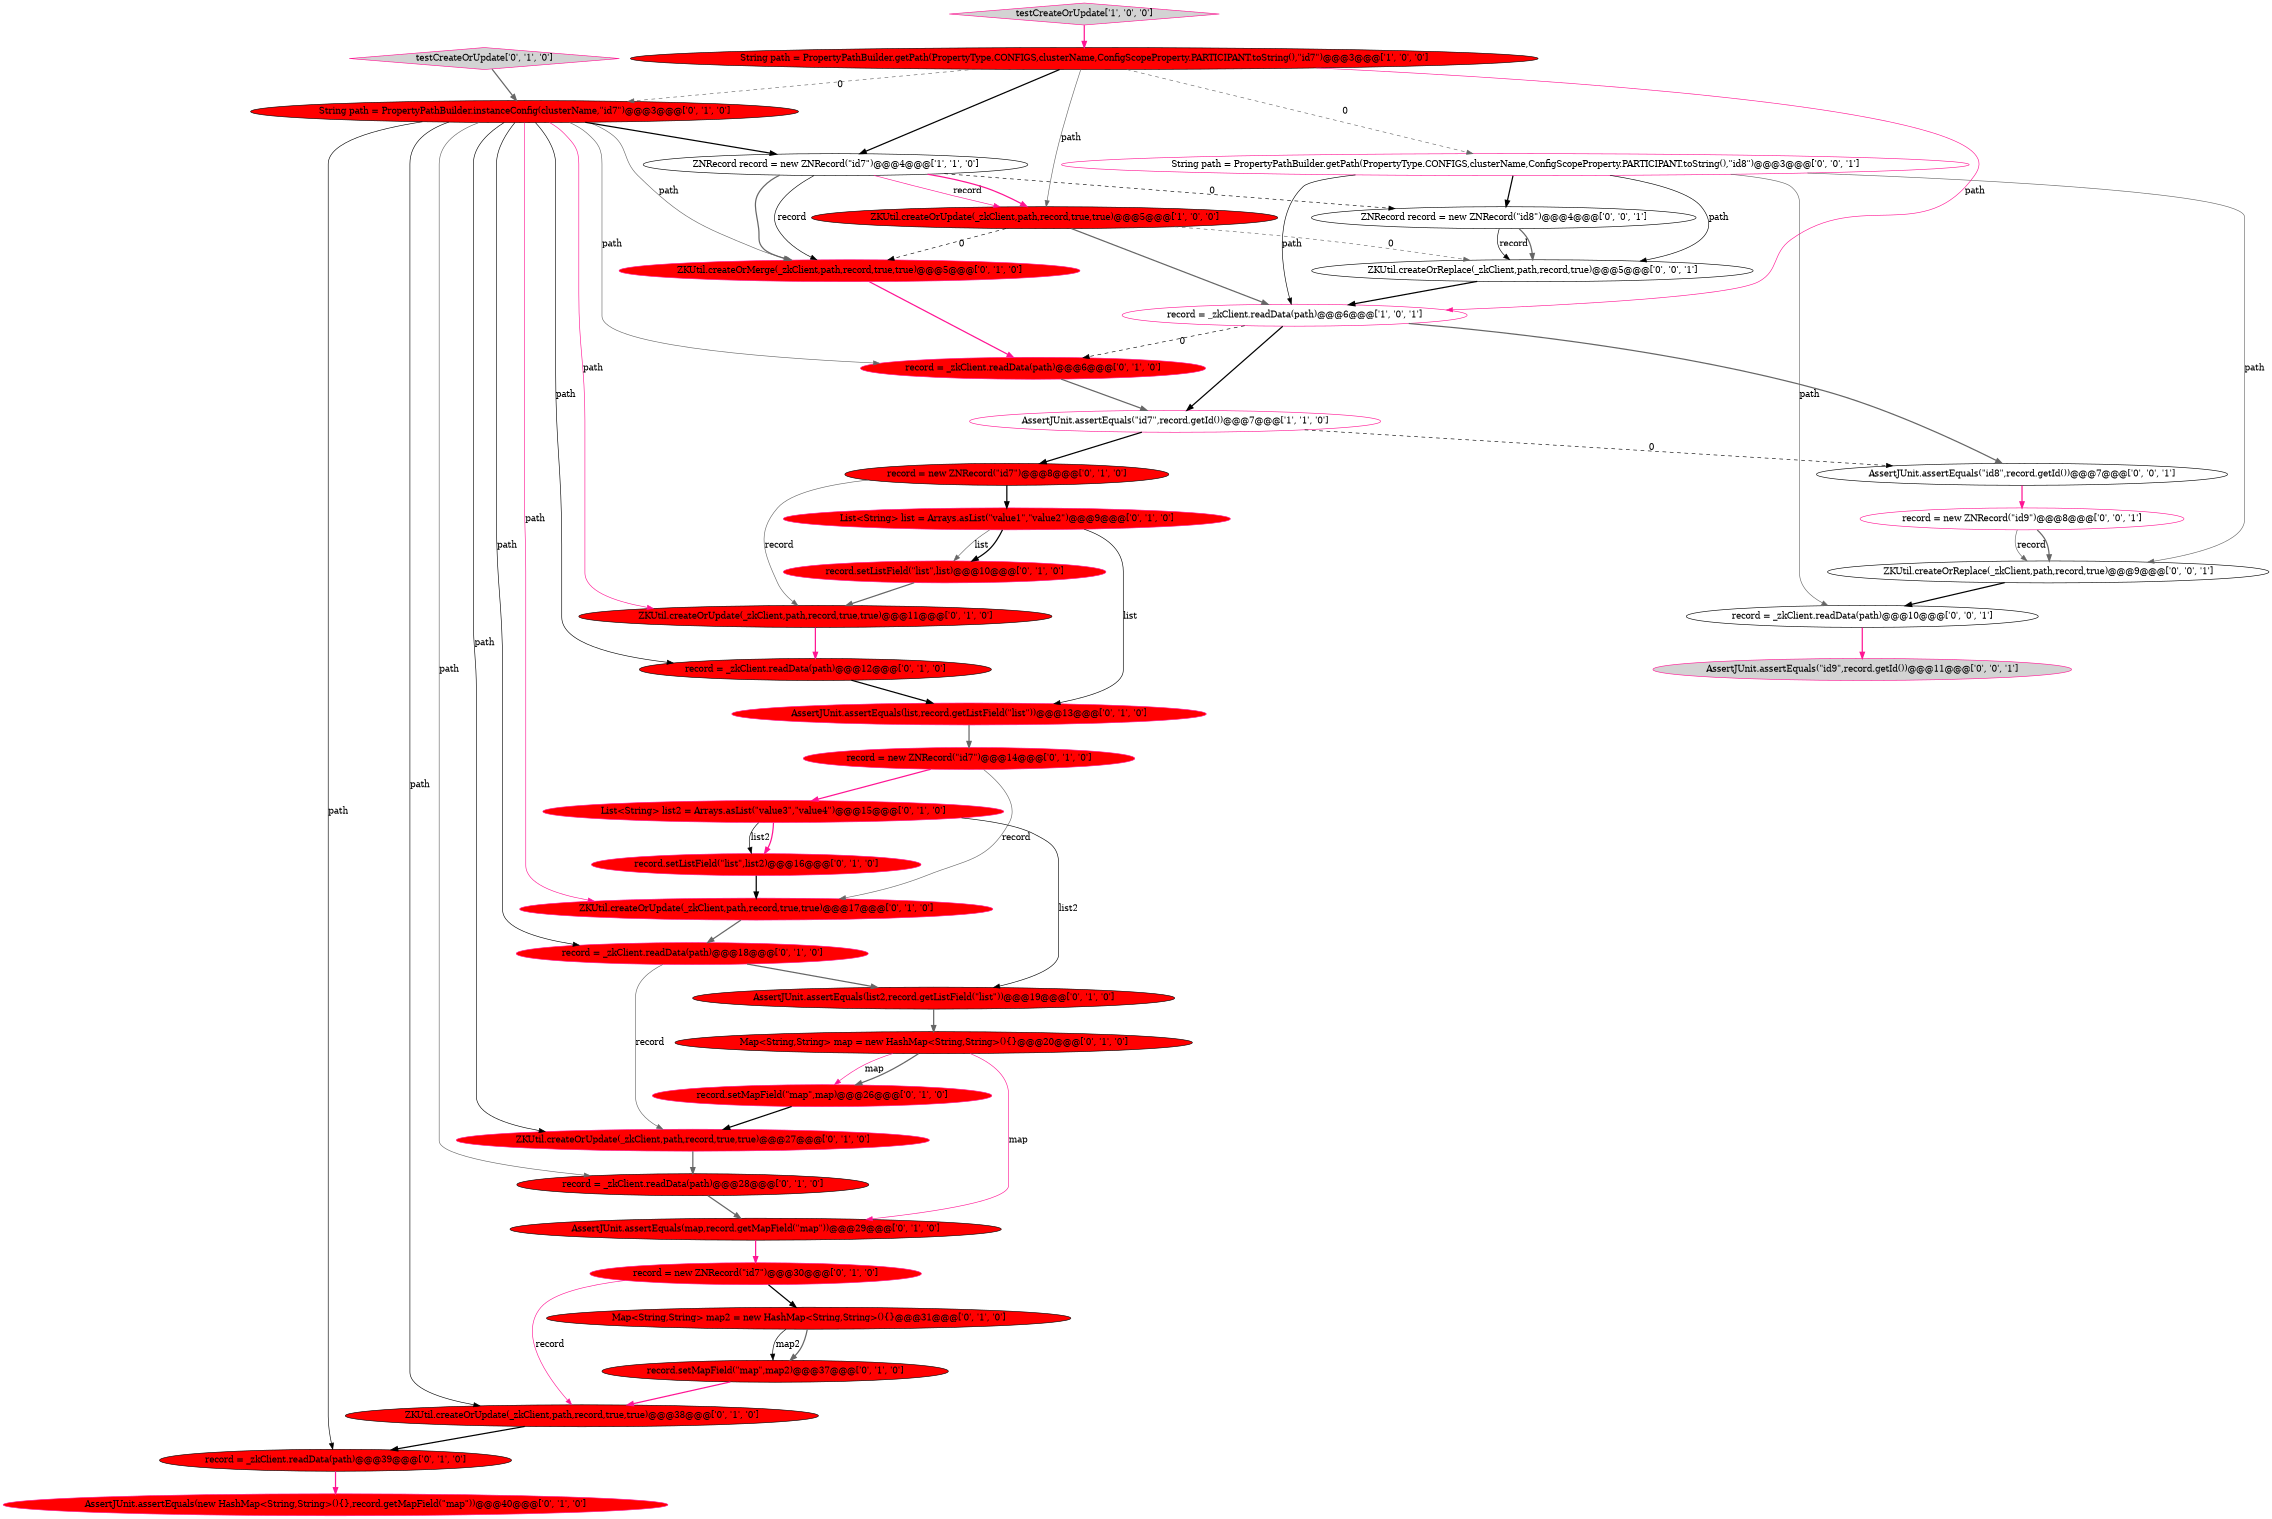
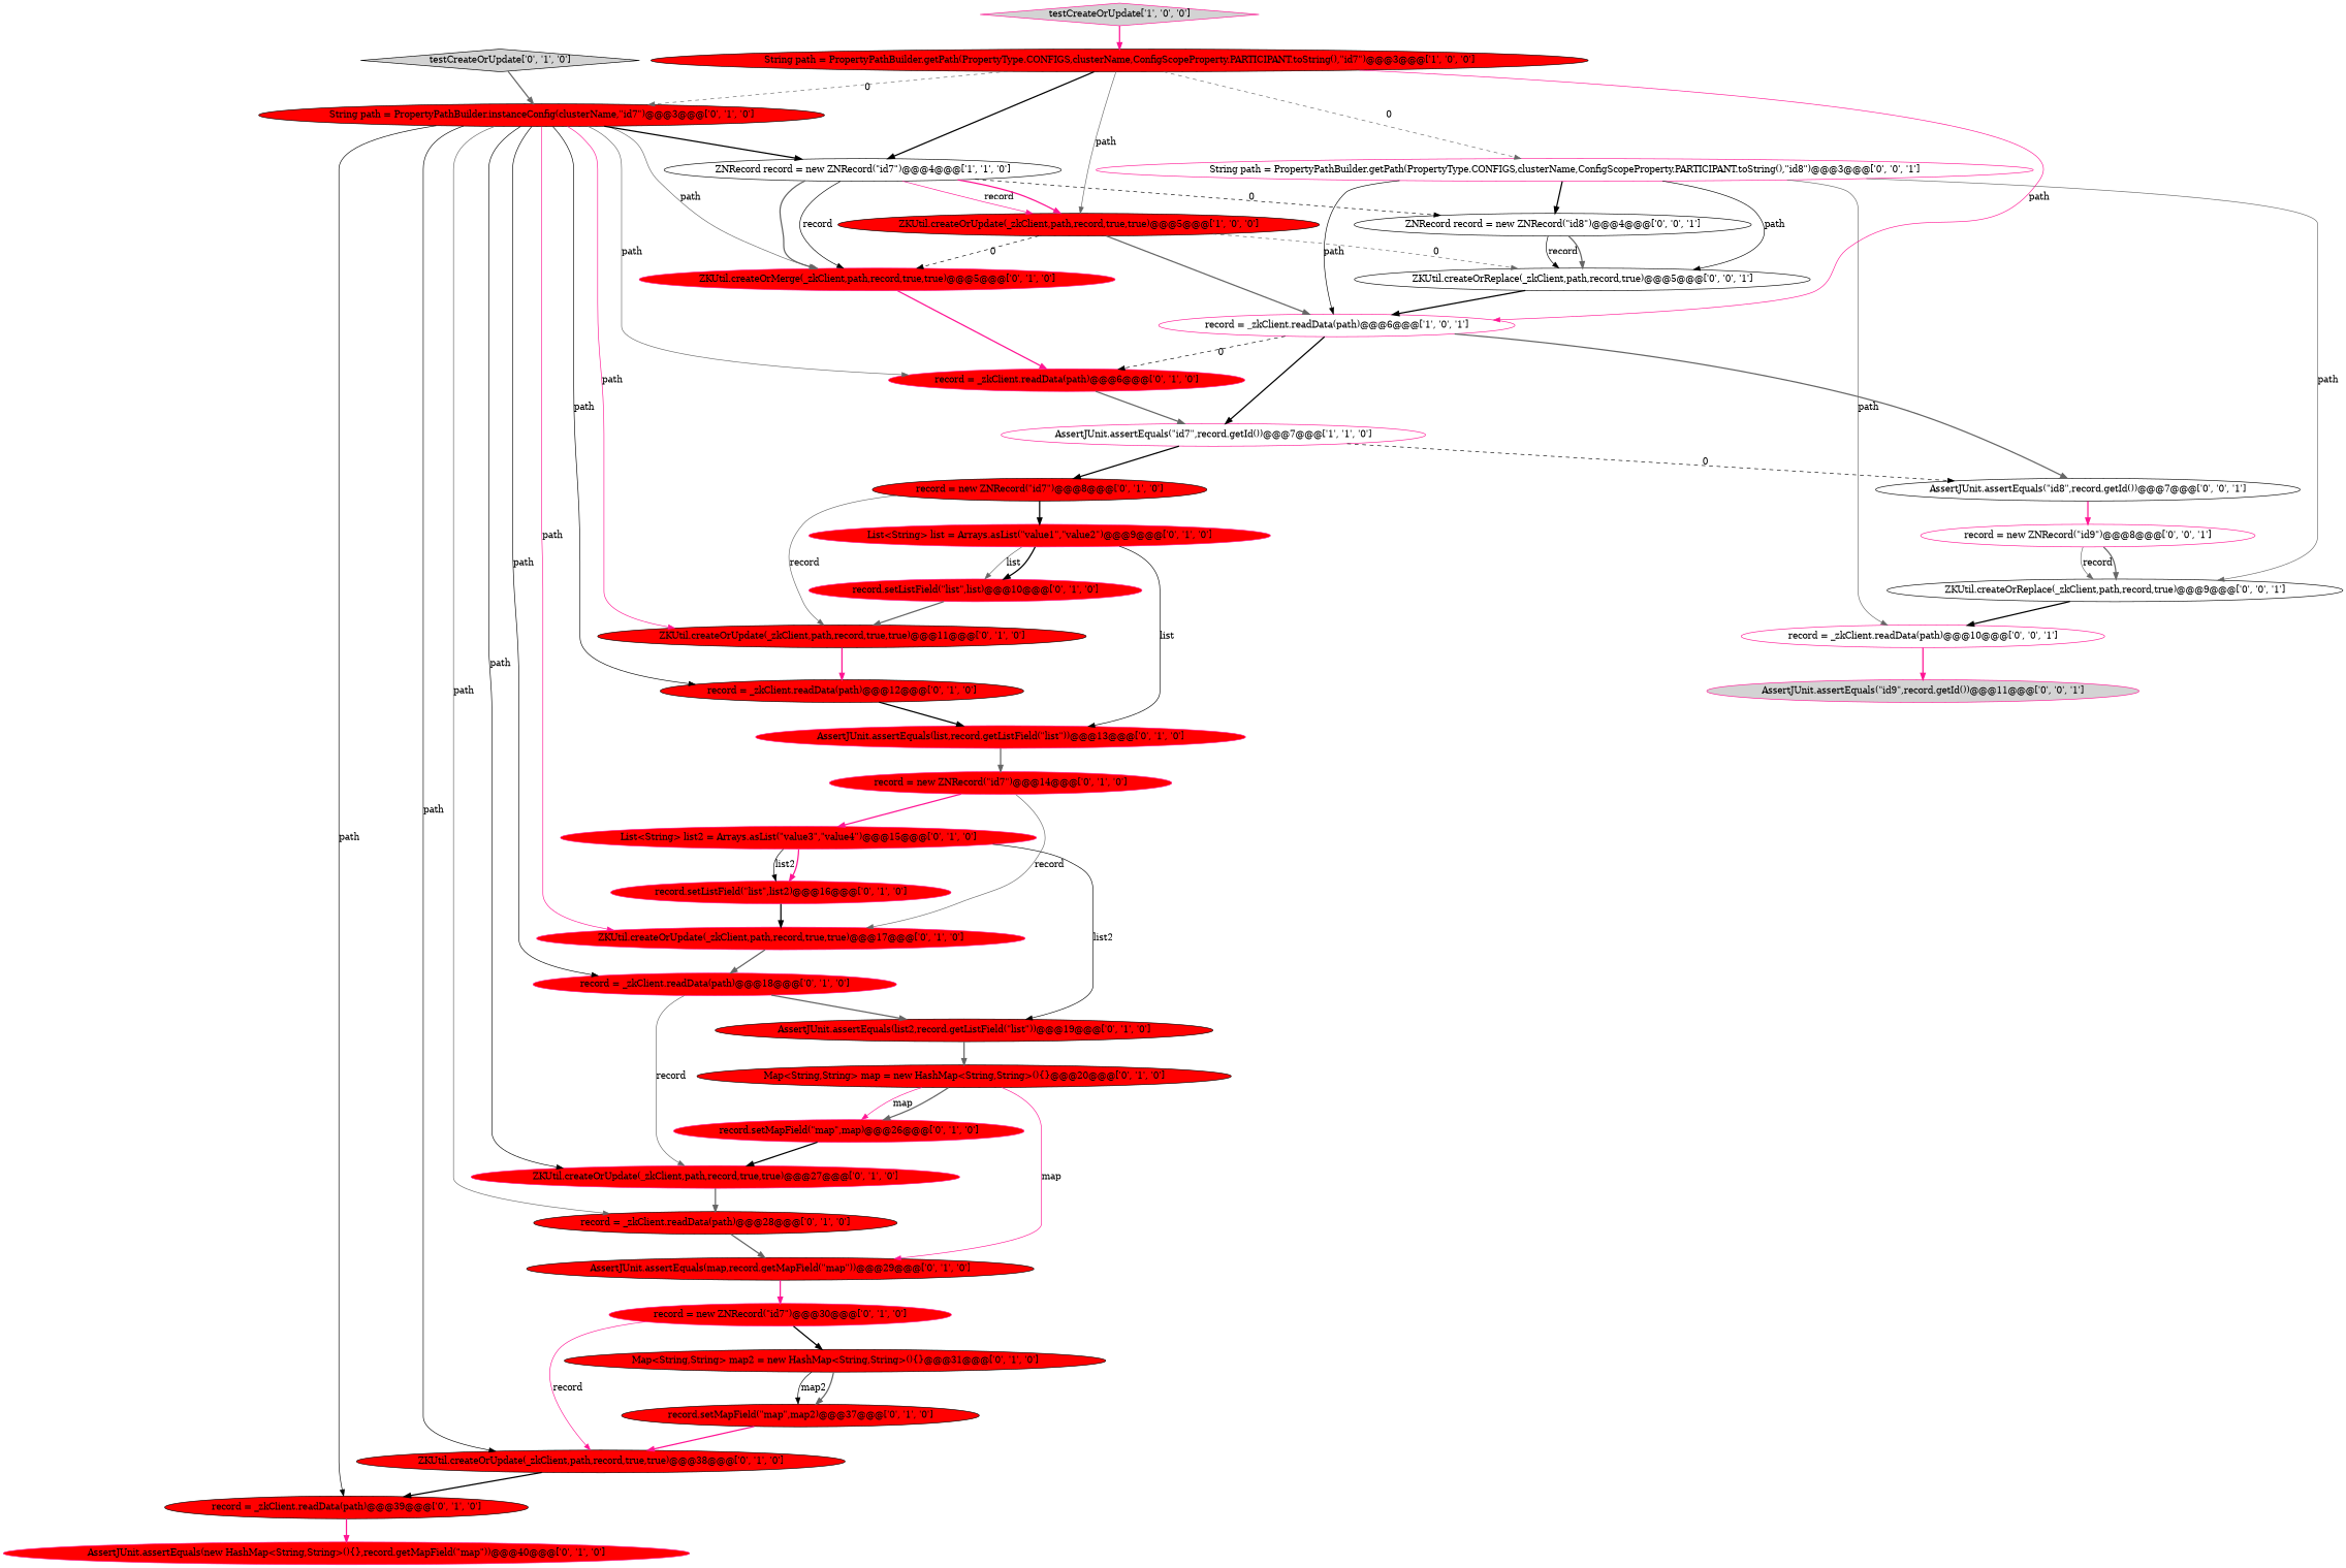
  digraph {
    node [color=black fillcolor=red shape=ellipse style=filled]
    edge [color=black style=bold]
    n1 [label="String path = PropertyPathBuilder.instanceConfig(clusterName,\"id7\")@@@3@@@['0', '1', '0']"]
    n2 [label="record = _zkClient.readData(path)@@@39@@@['0', '1', '0']"]
    n3 [color=deeppink label="ZKUtil.createOrMerge(_zkClient,path,record,true,true)@@@5@@@['0', '1', '0']"]
    n4 [label="record = _zkClient.readData(path)@@@28@@@['0', '1', '0']"]
    n5 [color=deeppink label="record = _zkClient.readData(path)@@@6@@@['0', '1', '0']"]
    n6 [label="ZKUtil.createOrUpdate(_zkClient,path,record,true,true)@@@38@@@['0', '1', '0']"]
    n7 [color=deeppink label="ZKUtil.createOrUpdate(_zkClient,path,record,true,true)@@@17@@@['0', '1', '0']"]
    n8 [label="record = _zkClient.readData(path)@@@12@@@['0', '1', '0']"]
    n9 [color=deeppink label="record = _zkClient.readData(path)@@@18@@@['0', '1', '0']"]
    n10 [color=deeppink label="ZKUtil.createOrUpdate(_zkClient,path,record,true,true)@@@27@@@['0', '1', '0']"]
    n11 [label="ZKUtil.createOrUpdate(_zkClient,path,record,true,true)@@@11@@@['0', '1', '0']"]
    n12 [fillcolor=white label="ZNRecord record = new ZNRecord(\"id7\")@@@4@@@['1', '1', '0']"]
    n13 [color=deeppink label="AssertJUnit.assertEquals(new HashMap<String,String>(){},record.getMapField(\"map\"))@@@40@@@['0', '1', '0']"]
    n14 [label="AssertJUnit.assertEquals(map,record.getMapField(\"map\"))@@@29@@@['0', '1', '0']"]
    n15 [color=deeppink fillcolor=white label="AssertJUnit.assertEquals(\"id7\",record.getId())@@@7@@@['1', '1', '0']"]
    n16 [color=deeppink label="AssertJUnit.assertEquals(list,record.getListField(\"list\"))@@@13@@@['0', '1', '0']"]
    n17 [label="AssertJUnit.assertEquals(list2,record.getListField(\"list\"))@@@19@@@['0', '1', '0']"]
    n18 [label="ZKUtil.createOrUpdate(_zkClient,path,record,true,true)@@@5@@@['1', '0', '0']"]
    n19 [fillcolor=white label="ZNRecord record = new ZNRecord(\"id8\")@@@4@@@['0', '0', '1']"]
    n20 [fillcolor=white label="AssertJUnit.assertEquals(\"id8\",record.getId())@@@7@@@['0', '0', '1']"]
    n21 [label="record = new ZNRecord(\"id7\")@@@8@@@['0', '1', '0']"]
    n22 [color=deeppink fillcolor=white label="record = new ZNRecord(\"id9\")@@@8@@@['0', '0', '1']"]
    n23 [color=deeppink label="List<String> list = Arrays.asList(\"value1\",\"value2\")@@@9@@@['0', '1', '0']"]
    n24 [color=deeppink fillcolor=white label="String path = PropertyPathBuilder.getPath(PropertyType.CONFIGS,clusterName,ConfigScopeProperty.PARTICIPANT.toString(),\"id8\")@@@3@@@['0', '0', '1']"]
    n25 [color=deeppink fillcolor=white label="record = _zkClient.readData(path)@@@6@@@['1', '0', '1']"]
-   n26 [fillcolor=white label="record = _zkClient.readData(path)@@@10@@@['0', '0', '1']"]
+   n26 [color=deeppink fillcolor=white label="record = _zkClient.readData(path)@@@10@@@['0', '0', '1']"]
    n27 [fillcolor=white label="ZKUtil.createOrReplace(_zkClient,path,record,true)@@@5@@@['0', '0', '1']"]
    n28 [fillcolor=white label="ZKUtil.createOrReplace(_zkClient,path,record,true)@@@9@@@['0', '0', '1']"]
    n29 [label="String path = PropertyPathBuilder.getPath(PropertyType.CONFIGS,clusterName,ConfigScopeProperty.PARTICIPANT.toString(),\"id7\")@@@3@@@['1', '0', '0']"]
    n30 [color=deeppink label="record.setListField(\"list\",list2)@@@16@@@['0', '1', '0']"]
    n31 [color=deeppink fillcolor=lightgray label="testCreateOrUpdate['1', '0', '0']" shape=diamond]
    n32 [color=deeppink label="record.setListField(\"list\",list)@@@10@@@['0', '1', '0']"]
    n33 [color=deeppink label="record = new ZNRecord(\"id7\")@@@14@@@['0', '1', '0']"]
    n34 [color=deeppink label="List<String> list2 = Arrays.asList(\"value3\",\"value4\")@@@15@@@['0', '1', '0']"]
    n35 [color=deeppink label="record = new ZNRecord(\"id7\")@@@30@@@['0', '1', '0']"]
    n36 [label="Map<String,String> map2 = new HashMap<String,String>(){}@@@31@@@['0', '1', '0']"]
    n37 [label="record.setMapField(\"map\",map2)@@@37@@@['0', '1', '0']"]
    n38 [color=deeppink fillcolor=lightgray label="AssertJUnit.assertEquals(\"id9\",record.getId())@@@11@@@['0', '0', '1']"]
    n39 [label="Map<String,String> map = new HashMap<String,String>(){}@@@20@@@['0', '1', '0']"]
    n40 [color=deeppink label="record.setMapField(\"map\",map)@@@26@@@['0', '1', '0']"]
-   n41 [color=deeppink fillcolor=lightgray label="testCreateOrUpdate['0', '1', '0']" shape=diamond]
+   n41 [fillcolor=lightgray label="testCreateOrUpdate['0', '1', '0']" shape=diamond]
    n1 -> n2 [label=path style=solid]
    n1 -> n3 [color=gray40 label=path style=solid]
    n1 -> n4 [color=gray40 label=path style=solid]
    n1 -> n5 [color=gray40 label=path style=solid]
    n1 -> n6 [label=path style=solid]
    n1 -> n7 [color=deeppink label=path style=solid]
    n1 -> n8 [label=path style=solid]
    n1 -> n9 [label=path style=solid]
    n1 -> n10 [label=path style=solid]
    n1 -> n11 [color=deeppink label=path style=solid]
    n1 -> n12
    n2 -> n13 [color=deeppink]
    n3 -> n5 [color=deeppink]
    n4 -> n14 [color=gray40]
    n5 -> n15 [color=gray40]
    n6 -> n2
    n7 -> n9 [color=gray40]
    n8 -> n16
    n9 -> n10 [color=gray40 label=record style=solid]
    n9 -> n17 [color=gray40]
    n10 -> n4 [color=gray40]
    n11 -> n8 [color=deeppink]
    n12 -> n3 [color=gray40]
    n12 -> n3 [label=record style=solid]
    n12 -> n18 [color=deeppink label=record style=solid]
    n12 -> n18 [color=deeppink]
    n12 -> n19 [label=0 style=dashed]
    n14 -> n35 [color=deeppink]
    n15 -> n20 [label=0 style=dashed]
    n15 -> n21
    n16 -> n33 [color=gray40]
    n17 -> n39 [color=gray40]
    n18 -> n3 [label=0 style=dashed]
    n18 -> n25 [color=gray40]
    n18 -> n27 [color=gray40 label=0 style=dashed]
    n19 -> n27 [label=record style=solid]
    n19 -> n27 [color=gray40]
    n20 -> n22 [color=deeppink]
    n21 -> n11 [color=gray40 label=record style=solid]
    n21 -> n23
    n22 -> n28 [color=gray40 label=record style=solid]
    n22 -> n28 [color=gray40]
    n23 -> n16 [label=list style=solid]
    n23 -> n32 [color=gray40 label=list style=solid]
    n23 -> n32
    n24 -> n19
    n24 -> n25 [label=path style=solid]
    n24 -> n26 [color=gray40 label=path style=solid]
    n24 -> n27 [label=path style=solid]
    n24 -> n28 [color=gray40 label=path style=solid]
    n25 -> n5 [label=0 style=dashed]
    n25 -> n15
    n25 -> n20 [color=gray40]
    n26 -> n38 [color=deeppink]
    n27 -> n25
    n28 -> n26
    n29 -> n1 [color=gray40 label=0 style=dashed]
    n29 -> n12
    n29 -> n18 [color=gray40 label=path style=solid]
    n29 -> n24 [color=gray40 label=0 style=dashed]
    n29 -> n25 [color=deeppink label=path style=solid]
    n30 -> n7
    n31 -> n29 [color=deeppink]
    n32 -> n11 [color=gray40]
    n33 -> n7 [color=gray40 label=record style=solid]
    n33 -> n34 [color=deeppink]
    n34 -> n17 [label=list2 style=solid]
    n34 -> n30 [label=list2 style=solid]
    n34 -> n30 [color=deeppink]
    n35 -> n6 [color=deeppink label=record style=solid]
    n35 -> n36
    n36 -> n37 [label=map2 style=solid]
    n36 -> n37 [color=gray40]
    n37 -> n6 [color=deeppink]
    n39 -> n14 [color=deeppink label=map style=solid]
    n39 -> n40 [color=deeppink label=map style=solid]
    n39 -> n40 [color=gray40]
    n40 -> n10
    n41 -> n1 [color=gray40]
  }
